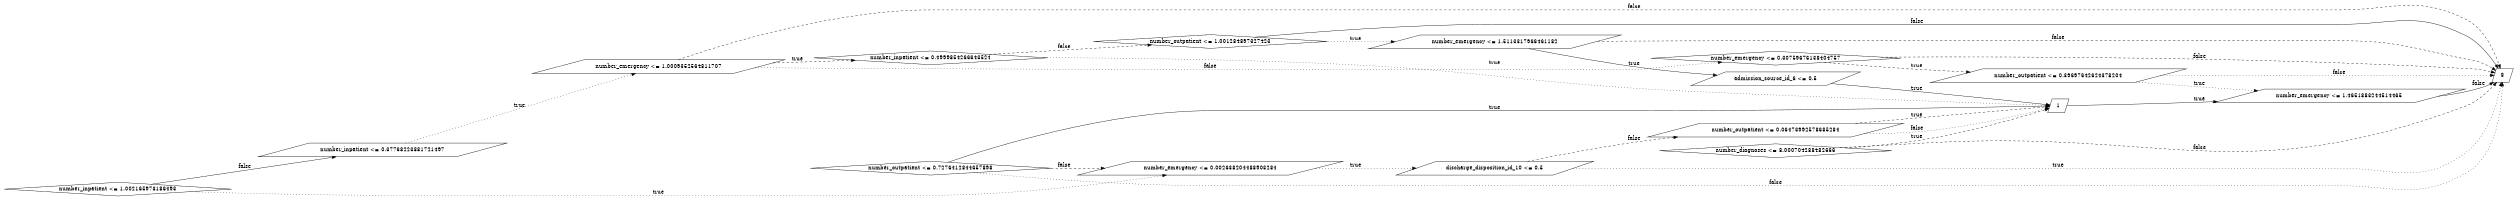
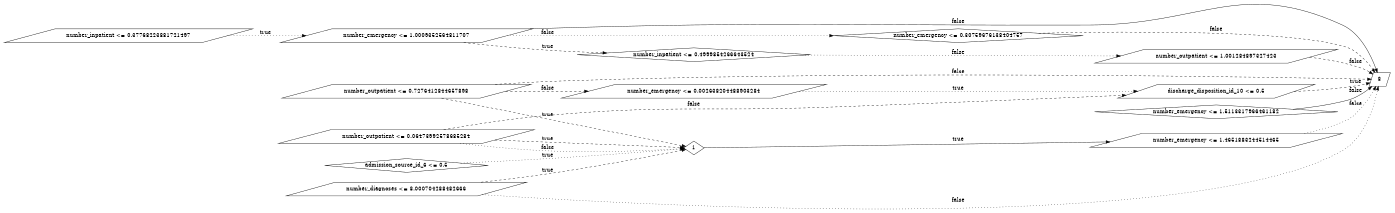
  digraph {
    rankdir=LR
    node [shape=parallelogram]
    edge [style=dotted]
-   n1 [label="number_inpatient <= 1.002165973186493" shape=diamond]
    n2 [label="number_inpatient <= 0.37768223881721497"]
    n3 [label="number_emergency <= 0.002638204488903284"]
    n4 [label="number_emergency <= 1.0009352564811707"]
    n5 [label="discharge_disposition_id_10 <= 0.5"]
    n6 [label="number_emergency <= 0.30759676138404757" shape=diamond]
    n7 [label=8]
-   n8 [label="number_outpatient <= 0.39697642624378204"]
    n9 [label="number_inpatient <= 0.4999854266643524" shape=diamond]
    n10 [label="number_emergency <= 1.4651883244514465"]
-   n11 [label=1]
-   n12 [label="number_outpatient <= 1.001284897327423" shape=diamond]
-   n13 [label="number_emergency <= 1.5113317966461182"]
-   n14 [label="admission_source_id_6 <= 0.5"]
-   n15 [label="number_diagnoses <= 8.000704288482666" shape=diamond]
-   n16 [label="number_outpatient <= 0.7276412844657898" shape=diamond]
+   n11 [label=1 shape=diamond]
+   n12 [label="number_outpatient <= 1.001284897327423"]
+   n13 [label="number_emergency <= 1.5113317966461182" shape=diamond]
+   n14 [label="admission_source_id_6 <= 0.5" shape=diamond]
+   n15 [label="number_diagnoses <= 8.000704288482666"]
+   n16 [label="number_outpatient <= 0.7276412844657898"]
    n17 [label="number_outpatient <= 0.06473992578685284"]
-   n1 -> n2 [label=false style=solid]
-   n1 -> n3 [label=true]
    n2 -> n4 [label=true]
    n3 -> n5 [label=true]
    n4 -> n6 [label=false]
-   n4 -> n7 [label=false style=dashed]
+   n4 -> n7 [label=false style=solid]
    n4 -> n9 [label=true style=dashed]
-   n5 -> n7 [label=true]
-   n5 -> n17 [label=false style=dashed]
+   n5 -> n7 [label=true style=dashed]
+   n17 -> n5 [label=false style=dashed]
    n6 -> n7 [label=false style=dashed]
-   n6 -> n8 [label=true style=dashed]
-   n8 -> n7 [label=false]
-   n8 -> n10 [label=true]
-   n9 -> n11 [label=true]
-   n9 -> n12 [label=false style=dashed]
-   n10 -> n7 [label=false style=solid]
+   n9 -> n12 [label=false]
+   n10 -> n7 [label=false]
    n11 -> n10 [label=true style=solid]
-   n12 -> n7 [label=false style=solid]
-   n12 -> n13 [label=true]
-   n13 -> n7 [label=false style=dashed]
-   n13 -> n14 [label=true style=solid]
-   n14 -> n11 [label=true style=solid]
-   n15 -> n7 [label=false style=dashed]
+   n12 -> n7 [label=false style=dashed]
+   n13 -> n7 [label=false style=solid]
+   n14 -> n11 [label=true]
+   n15 -> n7 [label=false]
    n15 -> n11 [label=true style=dashed]
    n16 -> n3 [label=false style=dashed]
-   n16 -> n7 [label=false]
-   n16 -> n11 [label=true style=solid]
+   n16 -> n7 [label=false style=dashed]
+   n16 -> n11 [label=true style=dashed]
    n17 -> n11 [label=false]
    n17 -> n11 [label=true style=dashed]
  }
